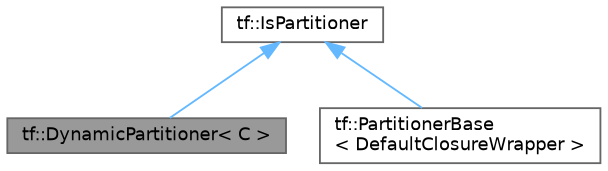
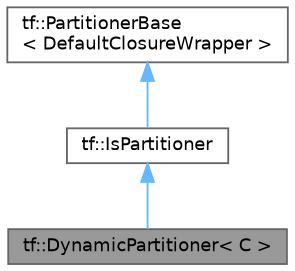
  digraph {
    node [color=gray40 fillcolor=white fontname=Helvetica fontsize=10 shape=box style=filled]
    edge [color=steelblue1 dir=back fontname=Helvetica fontsize=10 labelfontname=Helvetica labelfontsize=10 style=solid]
    n1 [fillcolor=grey60 fontcolor=black height=0.2 label="tf::DynamicPartitioner\< C \>" width=0.4]
    n2 [height=0.2 label="tf::PartitionerBase\l\< DefaultClosureWrapper \>" width=0.4]
    n3 [height=0.2 label="tf::IsPartitioner" width=0.4]
    n3 -> n1
-   n3 -> n2
+   n2 -> n3
  }
